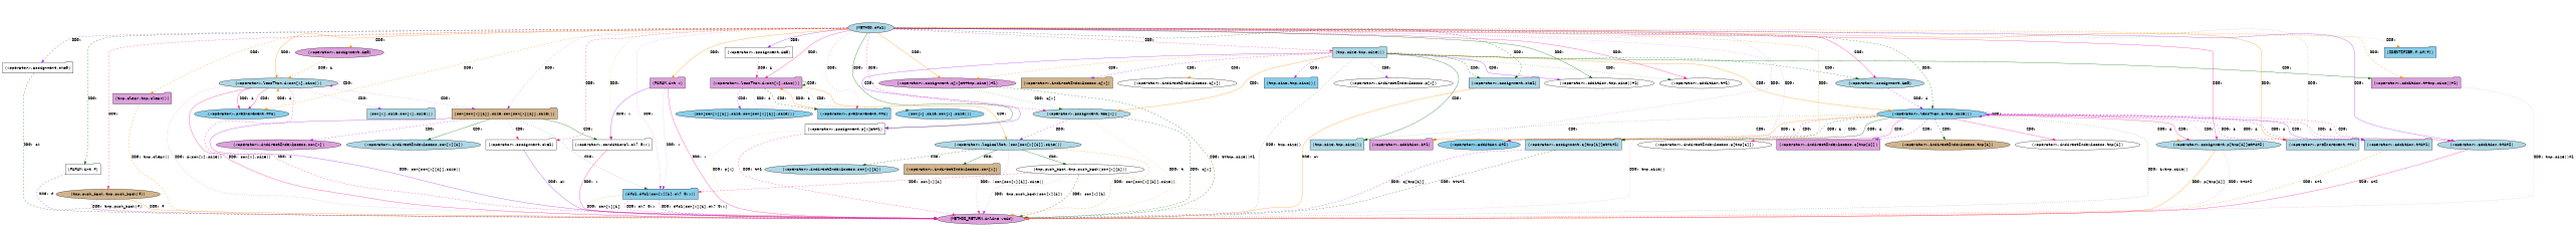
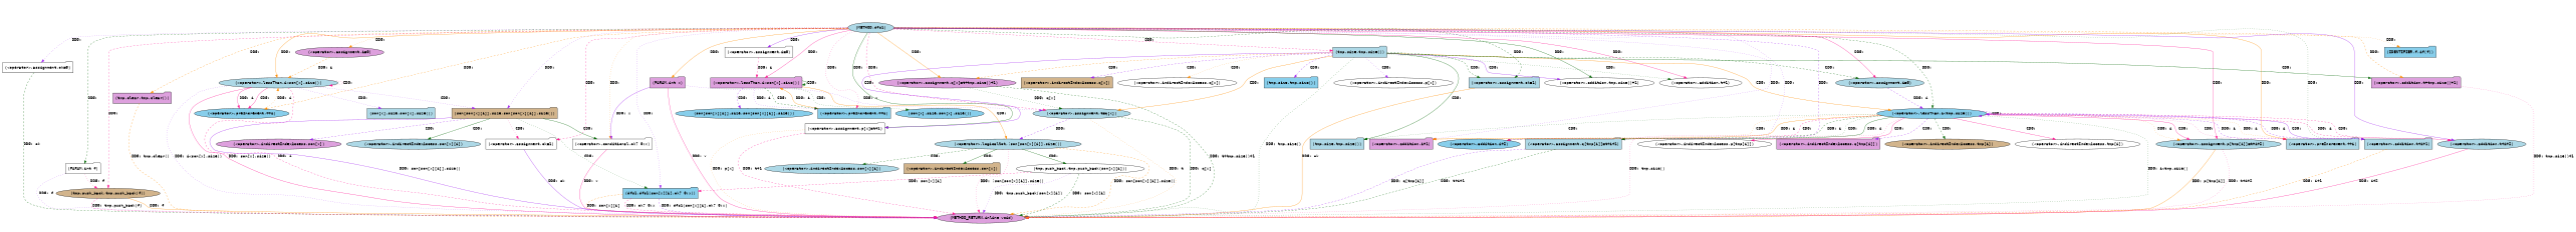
  digraph {
    fontname="DejaVu Sans Mono"
    node [fillcolor=lightblue fontname="DejaVu Sans Mono" shape=ellipse style=filled]
    edge [color=deeppink fontname="DejaVu Sans Mono" style=dashed]
    n1 [label="(METHOD,dfs1)"]
    n2 [fillcolor=plum label="(PARAM,int x)" shape=folder]
    n3 [fillcolor=white label="(PARAM,int f)" shape=folder]
    n4 [fillcolor=white label="(<operator>.assignment,ok=0)" shape=folder]
    n5 [fillcolor=plum label="(tmp.clear,tmp.clear())" shape=folder]
    n6 [fillcolor=skyblue label="(IDENTIFIER,f,if(f))" shape=folder]
    n7 [fillcolor=tan label="(tmp.push_back,tmp.push_back(f))"]
    n8 [fillcolor=white label="(<operator>.assignment,i=0)" shape=folder]
    n9 [fillcolor=plum label="(<operator>.lessThan,i<son[x].size())" shape=folder]
    n10 [fillcolor=skyblue label="(<operator>.preIncrement,++i)" shape=folder]
    n11 [label="(tmp.size,tmp.size())" shape=folder]
    n12 [fillcolor=plum label="(<operator>.assignment,i=0)"]
    n13 [label="(<operator>.lessThan,i<son[x].size())"]
    n14 [fillcolor=skyblue label="(<operator>.preIncrement,++i)"]
    n15 [fillcolor=tan label="(son[son[x][i]].size,son[son[x][i]].size())" shape=folder]
    n16 [fillcolor=white label="(<operator>.assignment,p[x]=t+1)" shape=folder]
    n17 [fillcolor=plum label="(<operator>.assignment,q[x]=t+tmp.size()+1)"]
    n18 [label="(<operator>.assignment,i=0)"]
    n19 [fillcolor=skyblue label="(<operator>.lessThan,i<tmp.size())"]
    n20 [label="(<operator>.preIncrement,++i)" shape=folder]
    n21 [label="(<operator>.assignment,t=q[x])"]
    n22 [label="(<operator>.assignment,ok=1)" shape=folder]
    n23 [fillcolor=skyblue label="(dfs1,dfs1(son[x][i],ok? 0:x))" shape=folder]
    n24 [fillcolor=white label="(<operator>.assignment,ok=1)" shape=folder]
    n25 [label="(<operator>.assignment,p[tmp[i]]=t+i+2)"]
    n26 [label="(<operator>.assignment,q[tmp[i]]=t+i+1)" shape=folder]
    n27 [fillcolor=white label="(<operator>.addition,t+1)"]
    n28 [fillcolor=plum label="(<operator>.addition,t+tmp.size()+1)" shape=folder]
    n29 [fillcolor=white label="(<operator>.conditional,ok? 0:x)" shape=folder]
    n30 [fillcolor=white label="(<operator>.addition,tmp.size()+1)"]
    n31 [label="(<operator>.addition,t+i+2)"]
    n32 [label="(<operator>.addition,t+i+1)" shape=folder]
    n33 [fillcolor=skyblue label="(<operator>.addition,i+2)"]
    n34 [fillcolor=plum label="(<operator>.addition,i+1)" shape=folder]
    n35 [fillcolor=plum label="(METHOD_RETURN,inline void)"]
    n36 [label="(<operator>.logicalNot,!son[son[x][i]].size())"]
    n37 [fillcolor=skyblue label="(son[x].size,son[x].size())"]
    n38 [fillcolor=skyblue label="(son[son[x][i]].size,son[son[x][i]].size())"]
    n39 [fillcolor=white label="(<operator>.indirectIndexAccess,p[x])"]
    n40 [fillcolor=tan label="(<operator>.indirectIndexAccess,q[x])" shape=folder]
    n41 [label="(tmp.size,tmp.size())" shape=folder]
    n42 [fillcolor=white label="(<operator>.indirectIndexAccess,q[x])"]
    n43 [fillcolor=skyblue label="(tmp.size,tmp.size())" shape=folder]
    n44 [label="(son[x].size,son[x].size())" shape=folder]
    n45 [fillcolor=white label="(tmp.push_back,tmp.push_back(son[x][i]))"]
    n46 [label="(<operator>.indirectIndexAccess,son[x][i])"]
    n47 [fillcolor=tan label="(<operator>.indirectIndexAccess,son[x])" shape=folder]
    n48 [label="(<operator>.indirectIndexAccess,son[x][i])"]
    n49 [fillcolor=plum label="(<operator>.indirectIndexAccess,son[x])"]
    n50 [fillcolor=white label="(<operator>.indirectIndexAccess,p[tmp[i]])"]
    n51 [fillcolor=plum label="(<operator>.indirectIndexAccess,q[tmp[i]])" shape=folder]
    n52 [fillcolor=tan label="(<operator>.indirectIndexAccess,tmp[i])"]
    n53 [fillcolor=white label="(<operator>.indirectIndexAccess,tmp[i])"]
    n1 -> n2 [color=darkorange label="DDG: " style=solid]
    n1 -> n3 [color=darkgreen label="DDG: "]
-   n1 -> n4 [color=purple label="DDG: "]
+   n1 -> n4 [color=purple label="DDG: " style=dotted]
    n1 -> n5 [color=darkorange label="DDG: "]
    n1 -> n6 [color=darkorange label="DDG: " style=dotted]
    n1 -> n7 [label="DDG: "]
    n1 -> n8 [color=purple label="DDG: " style=solid]
    n1 -> n9 [label="DDG: " style=solid]
    n1 -> n10 [label="DDG: " style=dotted]
    n1 -> n11 [label="DDG: "]
    n1 -> n12 [color=darkorange label="DDG: " style=dotted]
    n1 -> n13 [color=darkorange label="DDG: " style=solid]
    n1 -> n14 [color=darkorange label="DDG: "]
    n1 -> n15 [color=purple label="DDG: " style=dotted]
    n1 -> n16 [color=darkgreen label="DDG: " style=solid]
    n1 -> n17 [color=darkorange label="DDG: " style=solid]
    n1 -> n18 [label="DDG: " style=solid]
    n1 -> n19 [color=darkgreen label="DDG: "]
    n1 -> n20 [color=darkorange label="DDG: " style=solid]
    n1 -> n21 [label="DDG: "]
    n1 -> n22 [color=darkgreen label="DDG: "]
    n1 -> n23 [color=purple label="DDG: " style=dotted]
    n1 -> n24 [label="DDG: "]
    n1 -> n25 [label="DDG: " style=solid]
-   n1 -> n26 [color=darkorange label="DDG: "]
+   n1 -> n26 [color=purple label="DDG: "]
    n1 -> n27 [label="DDG: " style=solid]
    n1 -> n28 [color=darkorange label="DDG: "]
    n1 -> n29 [color=darkorange label="DDG: " style=dotted]
    n1 -> n30 [color=darkgreen label="DDG: " style=solid]
    n1 -> n31 [color=purple label="DDG: " style=solid]
    n1 -> n32 [color=darkgreen label="DDG: " style=dotted]
    n1 -> n33 [color=purple label="DDG: " style=dotted]
    n1 -> n34 [color=purple label="DDG: " style=dotted]
-   n2 -> n23 [color=purple label="DDG: x" style=dotted]
+   n2 -> n21 [color=purple label="DDG: x" style=dotted]
    n2 -> n29 [color=purple label="DDG: x" style=solid]
    n2 -> n35 [label="DDG: x" style=solid]
-   n3 -> n35 [color=purple label="DDG: f"]
+   n3 -> n7 [label="DDG: f" style=dotted]
+   n3 -> n35 [color=purple label="DDG: f" style=dotted]
    n4 -> n35 [color=darkgreen label="DDG: ok"]
    n5 -> n35 [color=darkorange label="DDG: tmp.clear()"]
    n7 -> n35 [color=darkorange label="DDG: f" style=solid]
    n7 -> n35 [label="DDG: tmp.push_back(f)"]
    n8 -> n9 [label="DDG: i"]
    n9 -> n9 [color=darkgreen label="CDG: " style=solid]
    n9 -> n10 [color=purple label="DDG: i" style=dotted]
    n9 -> n10 [color=darkgreen label="CDG: "]
    n9 -> n36 [color=darkorange label="CDG: " style=solid]
    n9 -> n37 [color=darkgreen label="CDG: " style=dotted]
    n9 -> n38 [color=purple label="CDG: "]
    n10 -> n9 [color=darkorange label="DDG: i" style=solid]
    n11 -> n16 [color=purple label="CDG: " style=solid]
    n11 -> n17 [color=darkorange label="CDG: "]
    n11 -> n18 [color=darkgreen label="CDG: "]
    n11 -> n19 [color=darkorange label="CDG: " style=solid]
    n11 -> n21 [color=darkorange label="CDG: " style=solid]
    n11 -> n22 [color=darkgreen label="CDG: "]
    n11 -> n27 [color=darkgreen label="CDG: " style=dotted]
    n11 -> n28 [color=darkgreen label="CDG: " style=solid]
    n11 -> n30 [color=purple label="CDG: " style=solid]
    n11 -> n35 [color=darkgreen label="DDG: tmp.size()" style=dotted]
    n11 -> n39 [color=purple label="CDG: " style=dotted]
    n11 -> n40 [color=purple label="CDG: "]
    n11 -> n41 [color=darkgreen label="CDG: " style=solid]
    n11 -> n42 [color=darkorange label="CDG: " style=dotted]
    n11 -> n43 [color=purple label="CDG: "]
    n12 -> n13 [color=darkorange label="DDG: i"]
    n13 -> n13 [label="CDG: " style=dotted]
    n13 -> n14 [label="DDG: i" style=solid]
    n13 -> n14 [label="CDG: " style=solid]
    n13 -> n15 [color=purple label="CDG: " style=dotted]
    n13 -> n35 [label="DDG: i"]
    n13 -> n35 [label="DDG: son[x].size()" style=solid]
    n13 -> n35 [color=purple label="DDG: i<son[x].size()" style=dotted]
    n13 -> n44 [color=purple label="CDG: " style=dotted]
    n14 -> n13 [color=darkorange label="DDG: i" style=dotted]
    n15 -> n23 [color=darkgreen label="CDG: " style=dotted]
    n15 -> n24 [label="CDG: " style=dotted]
    n15 -> n29 [color=darkgreen label="CDG: " style=solid]
    n15 -> n35 [color=purple label="DDG: son[son[x][i]].size()" style=solid]
    n15 -> n48 [color=darkgreen label="CDG: " style=solid]
    n15 -> n49 [color=purple label="CDG: "]
    n16 -> n35 [color=darkorange label="DDG: p[x]" style=dotted]
    n16 -> n35 [label="DDG: t+1"]
    n17 -> n21 [color=darkgreen label="DDG: q[x]" style=dotted]
    n17 -> n35 [color=darkgreen label="DDG: t+tmp.size()+1"]
    n18 -> n19 [color=purple label="DDG: i"]
    n19 -> n19 [color=purple label="CDG: "]
    n19 -> n20 [color=darkorange label="DDG: i" style=dotted]
    n19 -> n20 [label="CDG: " style=dotted]
    n19 -> n25 [color=darkorange label="DDG: i" style=dotted]
    n19 -> n25 [label="CDG: " style=solid]
    n19 -> n26 [color=darkgreen label="DDG: i" style=solid]
    n19 -> n26 [color=darkgreen label="CDG: " style=dotted]
    n19 -> n31 [label="DDG: i"]
    n19 -> n31 [label="CDG: "]
    n19 -> n32 [color=purple label="DDG: i"]
    n19 -> n32 [color=purple label="CDG: " style=solid]
    n19 -> n33 [color=darkgreen label="DDG: i"]
    n19 -> n33 [label="CDG: "]
    n19 -> n34 [color=darkorange label="DDG: i" style=solid]
    n19 -> n34 [color=darkorange label="CDG: " style=dotted]
    n19 -> n35 [label="DDG: tmp.size()" style=dotted]
    n19 -> n35 [color=darkgreen label="DDG: i<tmp.size()" style=dotted]
    n19 -> n41 [color=darkgreen label="CDG: " style=dotted]
    n19 -> n50 [label="CDG: " style=solid]
    n19 -> n51 [color=purple label="CDG: "]
    n19 -> n52 [color=darkgreen label="CDG: "]
    n19 -> n53 [label="CDG: " style=solid]
    n20 -> n19 [color=purple label="DDG: i"]
    n21 -> n35 [color=darkorange label="DDG: t" style=dotted]
    n21 -> n35 [color=darkgreen label="DDG: q[x]"]
    n21 -> n36 [color=purple label="DDG: "]
    n22 -> n35 [color=darkorange label="DDG: ok" style=solid]
    n23 -> n35 [color=darkorange label="DDG: son[x][i]"]
    n23 -> n35 [label="DDG: ok? 0:x"]
    n23 -> n35 [color=purple label="DDG: dfs1(son[x][i],ok? 0:x)"]
    n24 -> n35 [color=purple label="DDG: ok" style=solid]
    n25 -> n35 [color=darkorange label="DDG: p[tmp[i]]" style=solid]
    n25 -> n35 [label="DDG: t+i+2" style=dotted]
    n26 -> n35 [color=purple label="DDG: q[tmp[i]]"]
    n26 -> n35 [color=darkgreen label="DDG: t+i+1"]
    n28 -> n35 [label="DDG: tmp.size()+1" style=dotted]
    n29 -> n35 [label="DDG: x" style=solid]
    n31 -> n35 [label="DDG: i+2" style=solid]
    n32 -> n35 [color=darkorange label="DDG: i+1"]
    n36 -> n35 [color=darkorange label="DDG: son[son[x][i]].size()"]
    n36 -> n35 [label="DDG: !son[son[x][i]].size()" style=dotted]
    n36 -> n45 [color=darkgreen label="CDG: " style=solid]
    n36 -> n46 [color=darkgreen label="CDG: "]
    n36 -> n47 [color=darkgreen label="CDG: " style=solid]
    n45 -> n23 [label="DDG: son[x][i]"]
    n45 -> n35 [color=darkgreen label="DDG: son[x][i]"]
    n45 -> n35 [color=purple label="DDG: tmp.push_back(son[x][i])" style=dotted]
  }
